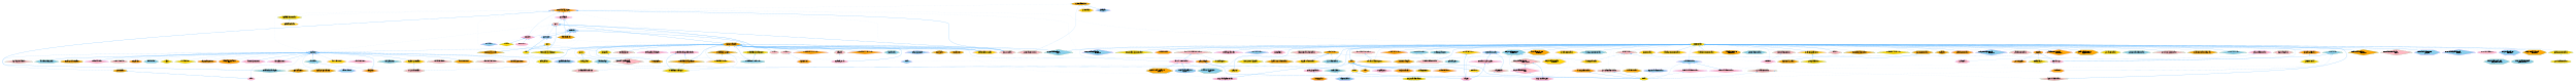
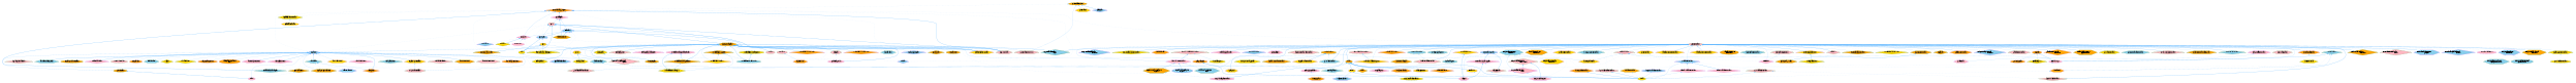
  digraph {
    node [color=darkgreen fillcolor=lightpink fontname=Helvetica fontsize=10 shape=hexagon style=filled]
    edge [color=steelblue1 dir=back fontname=Helvetica fontsize=10 labelfontname=Helvetica labelfontsize=10 style=dotted]
    n1 [fillcolor=orange fontcolor=black height=0.2 label="MallocBinnedCommon.h" shape=ellipse width=0.4]
    n2 [color=purple fillcolor=orange height=0.2 label="ConcurrentLinearAllocator.h" shape=diamond width=0.4]
    n3 [height=0.2 label="MallocBinnedCommonUtils.h" width=0.4]
    n4 [color=purple fillcolor=gold height=0.2 label="MallocBinned2.h" width=0.4]
    n5 [color=purple fillcolor=skyblue height=0.2 label="PageCache.h" shape=diamond width=0.4]
-   n6 [fillcolor=gold height=0.2 label="ActorComponent.h" shape=ellipse width=0.4]
+   n6 [height=0.2 label="ActorComponent.h" shape=ellipse width=0.4]
    n7 [color=purple height=0.2 label="Coroutine.h" shape=diamond width=0.4]
    n8 [color=purple fillcolor=skyblue height=0.2 label="IoStore.h" shape=diamond width=0.4]
    n9 [height=0.2 label="LocalWorkQueue.h" width=0.4]
    n10 [color=purple fillcolor=skyblue height=0.2 label="ParallelFor.h" shape=ellipse width=0.4]
    n11 [color=purple fillcolor=gold height=0.2 label="QueuedThreadPoolWrapper.h" width=0.4]
    n12 [fillcolor=skyblue height=0.2 label="SceneRenderBuilderInterface.h" shape=diamond width=0.4]
    n13 [fillcolor=gold height=0.2 label="StateTreeExecutionContext.h" width=0.4]
    n14 [fillcolor=orange height=0.2 label="TaskConcurrencyLimiter.h" shape=diamond width=0.4]
    n15 [color=purple height=0.2 label="TaskDelegate.h" shape=diamond width=0.4]
    n16 [color=purple fillcolor=skyblue height=0.2 label="TaskPrivate.h" shape=ellipse width=0.4]
    n17 [fillcolor=orange height=0.2 label="TaskGraphInterfaces.h" width=0.4]
    n18 [height=0.2 label="AIPerceptionComponent.h" width=0.4]
    n19 [color=purple fillcolor=orange height=0.2 label="AIPerceptionStimuliSource\lComponent.h" shape=diamond width=0.4]
    n20 [fillcolor=orange height=0.2 label="ActorTextureStreamingBuild\lDataComponent.h" width=0.4]
    n21 [fillcolor=gold height=0.2 label="AnimNextComponent.h" width=0.4]
    n22 [fillcolor=skyblue height=0.2 label="ApplicationLifecycleComponent.h" width=0.4]
    n23 [height=0.2 label="AsyncPhysicsInputComponent.h" shape=diamond width=0.4]
    n24 [fillcolor=orange height=0.2 label="BlackboardComponent.h" width=0.4]
    n25 [fillcolor=orange height=0.2 label="BlueprintComponentNodeSpawner.h" width=0.4]
    n26 [color=purple fillcolor=gold height=0.2 label="BlueprintGraphDefinitions.h" shape=diamond width=0.4]
    n27 [fillcolor=skyblue height=0.2 label="BoundsCopyComponent.h" shape=diamond width=0.4]
    n28 [color=purple fillcolor=gold height=0.2 label="BrainComponent.h" width=0.4]
    n29 [height=0.2 label="ChaosMoverBackend.h" width=0.4]
    n30 [color=purple fillcolor=orange height=0.2 label="Character.h" shape=ellipse width=0.4]
    n31 [color=purple height=0.2 label="EngineMinimal.h" shape=ellipse width=0.4]
    n32 [fillcolor=orange height=0.2 label="ClusterUnionReplicatedProxy\lComponent.h" shape=diamond width=0.4]
    n33 [color=purple fillcolor=orange height=0.2 label="ComponentAssetBroker.h" width=0.4]
    n34 [height=0.2 label="ComponentEditorContextMenu\lContex.h" shape=diamond width=0.4]
    n35 [color=purple fillcolor=gold height=0.2 label="ComponentEditorUtils.h" shape=diamond width=0.4]
    n36 [color=purple fillcolor=skyblue height=0.2 label="ComponentElementEditorCopy\lAndPaste.h" width=0.4]
    n37 [color=purple fillcolor=skyblue height=0.2 label="ComponentRecreateRenderState\lContext.h" shape=diamond width=0.4]
    n38 [color=purple height=0.2 label="ComponentTypeRegistry.h" shape=ellipse width=0.4]
    n39 [color=purple fillcolor=skyblue height=0.2 label="ComponentVisualizer.h" shape=ellipse width=0.4]
    n40 [fillcolor=skyblue height=0.2 label="DisplayClusterConfiguration\lTypes_ICVFX.h" width=0.4]
    n41 [fillcolor=orange height=0.2 label="DisplayClusterPreviewShare\lComponent.h" width=0.4]
    n42 [color=purple fillcolor=skyblue height=0.2 label="DisplayClusterStageActor\lComponent.h" width=0.4]
    n43 [color=purple fillcolor=skyblue height=0.2 label="DisplayClusterStageGeometry\lComponent.h" shape=diamond width=0.4]
    n44 [fillcolor=gold height=0.2 label="DisplayClusterSyncTickComponent.h" shape=diamond width=0.4]
    n45 [color=purple fillcolor=orange height=0.2 label="DlgReferenceTree.h" width=0.4]
    n46 [fillcolor=gold height=0.2 label="GameplayTasksComponent.h" width=0.4]
    n47 [fillcolor=skyblue height=0.2 label="InputComponent.h" shape=diamond width=0.4]
    n48 [color=purple height=0.2 label="KismetReinstanceUtilities.h" shape=diamond width=0.4]
    n49 [color=purple fillcolor=skyblue height=0.2 label="LODSyncComponent.h" shape=diamond width=0.4]
    n50 [color=purple height=0.2 label="LandscapeEdit.h" width=0.4]
    n51 [fillcolor=orange height=0.2 label="Level.h" shape=ellipse width=0.4]
    n52 [fillcolor=skyblue height=0.2 label="MarkActorRenderStateDirty\lTask.h" shape=diamond width=0.4]
    n53 [color=purple fillcolor=gold height=0.2 label="MaterialList.h" width=0.4]
    n54 [height=0.2 label="MetasoundOfflinePlayerComponent.h" width=0.4]
    n55 [color=purple height=0.2 label="ModularVehicleBaseComponent.h" shape=ellipse width=0.4]
    n56 [color=purple fillcolor=skyblue height=0.2 label="MovementComponent.h" shape=diamond width=0.4]
    n57 [height=0.2 label="PathFollowingComponent.h" shape=diamond width=0.4]
    n58 [fillcolor=orange height=0.2 label="MoverComponent.h" shape=ellipse width=0.4]
    n59 [fillcolor=skyblue height=0.2 label="NavMoverComponent.h" width=0.4]
    n60 [color=purple fillcolor=orange height=0.2 label="MoverDebugComponent.h" shape=diamond width=0.4]
    n61 [color=purple fillcolor=gold height=0.2 label="MoverNetworkPredictionLiaison.h" shape=diamond width=0.4]
    n62 [fillcolor=skyblue height=0.2 label="MoverStandaloneLiaison.h" shape=ellipse width=0.4]
    n63 [fillcolor=skyblue height=0.2 label="MusicClockComponent.h" shape=ellipse width=0.4]
    n64 [height=0.2 label="MusicTempometerComponent.h" width=0.4]
    n65 [color=purple height=0.2 label="NetworkPhysicsComponent.h" width=0.4]
    n66 [height=0.2 label="NetworkPhysicsSettingsComponent.h" shape=diamond width=0.4]
    n67 [height=0.2 label="NetworkPredictionComponent.h" shape=ellipse width=0.4]
    n68 [fillcolor=orange height=0.2 label="NetworkPredictionPhysics\lComponent.h" width=0.4]
    n69 [height=0.2 label="PawnNoiseEmitterComponent.h" shape=ellipse width=0.4]
    n70 [color=purple fillcolor=gold height=0.2 label="PawnSensingComponent.h" width=0.4]
    n71 [fillcolor=skyblue height=0.2 label="PhysicalAnimationComponent.h" width=0.4]
    n72 [color=purple fillcolor=orange height=0.2 label="PhysicsHandleComponent.h" width=0.4]
    n73 [color=purple fillcolor=gold height=0.2 label="PixelStreaming2InputComponent.h" width=0.4]
    n74 [color=purple fillcolor=gold height=0.2 label="PixelStreamingInputComponent.h" width=0.4]
    n75 [fillcolor=orange height=0.2 label="PixelStreamingSignalling\lComponent.h" shape=ellipse width=0.4]
    n76 [fillcolor=skyblue height=0.2 label="PlatformEventsComponent.h" width=0.4]
    n77 [height=0.2 label="SComponentClassCombo.h" width=0.4]
    n78 [color=purple height=0.2 label="SSCSEditor.h" shape=diamond width=0.4]
    n79 [height=0.2 label="SceneComponent.h" shape=diamond width=0.4]
    n80 [height=0.2 label="Selection.h" shape=diamond width=0.4]
    n81 [fillcolor=orange height=0.2 label="SmartObjectUserComponent.h" shape=diamond width=0.4]
    n82 [fillcolor=gold height=0.2 label="SourceEffectEnvelopeFollower.h" shape=diamond width=0.4]
    n83 [fillcolor=orange height=0.2 label="TimelineComponent.h" width=0.4]
    n84 [fillcolor=orange height=0.2 label="TraceFilter.h" shape=diamond width=0.4]
    n85 [color=purple fillcolor=orange height=0.2 label="WaterTerrainComponent.h" width=0.4]
    n86 [color=purple fillcolor=skyblue height=0.2 label="WorldPartitionStreamingSource\lComponent.h" shape=diamond width=0.4]
    n87 [fillcolor=gold height=0.2 label="CoroEvent.h" shape=diamond width=0.4]
    n88 [fillcolor=gold height=0.2 label="CoroParallelFor.h" width=0.4]
    n89 [color=purple height=0.2 label="CoroSpinLock.h" shape=ellipse width=0.4]
    n90 [color=purple fillcolor=skyblue height=0.2 label="CoroTimeout.h" shape=diamond width=0.4]
    n91 [height=0.2 label="AsyncRegisterLevelContext.cpp" width=0.4]
    n92 [color=purple height=0.2 label="Blend.h" shape=ellipse width=0.4]
    n93 [fillcolor=orange height=0.2 label="CachingMeshSDF.h" shape=diamond width=0.4]
    n94 [fillcolor=gold height=0.2 label="CoreSharedPCH.h" width=0.4]
    n95 [color=purple fillcolor=orange height=0.2 label="DisplaceMesh.h" shape=ellipse width=0.4]
    n96 [height=0.2 label="DynamicMeshOctree3.h" width=0.4]
    n97 [color=purple fillcolor=skyblue height=0.2 label="FastReferenceCollector.h" width=0.4]
    n98 [fillcolor=skyblue height=0.2 label="GeometrySet3.h" width=0.4]
    n99 [fillcolor=gold height=0.2 label="KMeans.h" shape=diamond width=0.4]
    n100 [fillcolor=gold height=0.2 label="KelvinletBrushOp.h" shape=diamond width=0.4]
    n101 [fillcolor=orange height=0.2 label="MarchingCubes.h" shape=ellipse width=0.4]
    n102 [color=purple fillcolor=orange height=0.2 label="MeshAdapterTransforms.h" shape=ellipse width=0.4]
    n103 [color=purple fillcolor=orange height=0.2 label="MeshCaches.h" shape=diamond width=0.4]
    n104 [color=purple fillcolor=orange height=0.2 label="MeshEraseSculptLayerBrush\lOps.h" shape=ellipse width=0.4]
    n105 [color=purple height=0.2 label="MeshGroupPaintBrushOps.h" width=0.4]
    n106 [color=purple height=0.2 label="MeshInflateBrushOps.h" shape=diamond width=0.4]
    n107 [color=purple fillcolor=gold height=0.2 label="MeshMoveBrushOps.h" width=0.4]
    n108 [color=purple height=0.2 label="MeshPinchBrushOps.h" shape=diamond width=0.4]
    n109 [fillcolor=skyblue height=0.2 label="MeshPlaneBrushOps.h" shape=diamond width=0.4]
    n110 [fillcolor=skyblue height=0.2 label="MeshQueries.h" shape=diamond width=0.4]
    n111 [fillcolor=orange height=0.2 label="SparseNarrowBandMeshSDF.h" width=0.4]
    n112 [color=purple fillcolor=skyblue height=0.2 label="SweepingMeshSDF.h" width=0.4]
    n113 [height=0.2 label="MeshRenderBufferSet.h" shape=diamond width=0.4]
    n114 [fillcolor=orange height=0.2 label="MeshSculptBrushOps.h" width=0.4]
-   n115 [height=0.2 label="MeshSmoothingBrushOps.h" shape=diamond width=0.4]
+   n115 [height=0.2 label="MeshSmoothingBrushOps.h" width=0.4]
    n116 [color=purple fillcolor=orange height=0.2 label="MeshVertexPaintBrushOps.h" shape=ellipse width=0.4]
    n117 [height=0.2 label="ParallelTransformReduce.h" shape=diamond width=0.4]
    n118 [fillcolor=skyblue height=0.2 label="RemoveOccludedTriangles.h" width=0.4]
    n119 [color=purple fillcolor=gold height=0.2 label="SparseDynamicOctree3.h" width=0.4]
    n120 [fillcolor=orange height=0.2 label="SparseDynamicPointOctree3.h" shape=ellipse width=0.4]
    n121 [color=purple height=0.2 label="SubRegionRemesher.h" shape=diamond width=0.4]
    n122 [height=0.2 label="UniformMirrorSolver.h" shape=ellipse width=0.4]
    n123 [color=purple fillcolor=gold height=0.2 label="StateTreePropertyRef.h" shape=ellipse width=0.4]
    n124 [fillcolor=orange height=0.2 label="ReserveScheduler.h" width=0.4]
    n125 [color=purple fillcolor=skyblue height=0.2 label="Scheduler.h" width=0.4]
    n126 [height=0.2 label="Task.h" width=0.4]
    n127 [fillcolor=gold height=0.2 label="Pipe.h" shape=ellipse width=0.4]
    n128 [color=purple fillcolor=gold height=0.2 label="Task.h" shape=ellipse width=0.4]
    n129 [fillcolor=gold height=0.2 label="DisplayClusterNetConnection.h" shape=ellipse width=0.4]
    n130 [fillcolor=skyblue height=0.2 label="RenderingThread.h" width=0.4]
    n131 [fillcolor=gold height=0.2 label="IoDispatcher.h" width=0.4]
    n132 [fillcolor=gold height=0.2 label="PrecomputedMeshWeightData.h" shape=diamond width=0.4]
    n133 [color=purple height=0.2 label="ShaderCodeArchive.h" shape=ellipse width=0.4]
    n134 [color=purple fillcolor=gold height=0.2 label="Async.h" width=0.4]
    n135 [height=0.2 label="IPlatformFileManagedStorage\lWrapper.h" shape=diamond width=0.4]
    n136 [height=0.2 label="BodySetup.h" shape=ellipse width=0.4]
    n137 [color=purple fillcolor=orange height=0.2 label="ChaosCooking.h" width=0.4]
    n138 [height=0.2 label="ContentStreaming.h" shape=diamond width=0.4]
    n139 [height=0.2 label="FileCache.h" width=0.4]
    n140 [color=purple height=0.2 label="GenericAccessibleInterfaces.h" shape=diamond width=0.4]
    n141 [color=purple fillcolor=orange height=0.2 label="MaterialInterface.h" shape=ellipse width=0.4]
    n142 [height=0.2 label="Modules.h" shape=ellipse width=0.4]
    n143 [fillcolor=orange height=0.2 label="MovieSceneComponentAccessors.h" shape=diamond width=0.4]
    n144 [fillcolor=gold height=0.2 label="MovieSceneEntitySystemTask.h" width=0.4]
    n145 [color=purple fillcolor=orange height=0.2 label="MovieSceneDecompositionQuery.h" shape=diamond width=0.4]
    n146 [fillcolor=orange height=0.2 label="MovieSceneEntityManager.h" shape=diamond width=0.4]
    n147 [color=purple fillcolor=gold height=0.2 label="MovieSceneEntitySystem.h" shape=diamond width=0.4]
    n148 [fillcolor=skyblue height=0.2 label="MovieSceneEntitySystemLinker.h" shape=ellipse width=0.4]
    n149 [fillcolor=gold height=0.2 label="MovieSceneEntitySystemGraphs.h" shape=ellipse width=0.4]
    n150 [color=purple fillcolor=orange height=0.2 label="MovieSceneEntitySystemRunner.h" shape=diamond width=0.4]
    n151 [color=purple height=0.2 label="MovieSceneSystemTaskDependencies.h" shape=ellipse width=0.4]
    n152 [fillcolor=skyblue height=0.2 label="ParticleSystem.h" width=0.4]
    n153 [fillcolor=orange height=0.2 label="RHIStaticStates.h" shape=ellipse width=0.4]
    n154 [color=purple fillcolor=skyblue height=0.2 label="SlateApplicationBase.h" shape=diamond width=0.4]
    n155 [fillcolor=orange height=0.2 label="TasksProfiler.h" shape=diamond width=0.4]
    n156 [fillcolor=orange height=0.2 label="VirtualTexturing.h" shape=ellipse width=0.4]
    n157 [fillcolor=orange height=0.2 label="BlackboardKeyAllTypes.h" width=0.4]
    n158 [color=purple height=0.2 label="ValueOrBBKey.h" width=0.4]
    n159 [fillcolor=gold height=0.2 label="AnimGraphDefinitions.h" shape=diamond width=0.4]
    n160 [color=purple fillcolor=orange height=0.2 label="ArchVisCharacter.h" shape=ellipse width=0.4]
    n161 [fillcolor=gold height=0.2 label="EQSTestingPawn.h" shape=diamond width=0.4]
    n162 [fillcolor=gold height=0.2 label="Engine.h" shape=ellipse width=0.4]
    n163 [fillcolor=gold height=0.2 label="AudioEditorModule.h" width=0.4]
    n164 [fillcolor=skyblue height=0.2 label="PackedLevelActor.h" shape=ellipse width=0.4]
    n165 [color=purple height=0.2 label="UnrealEd.h" width=0.4]
    n166 [color=purple height=0.2 label="ComponentVisualizerManager.h" shape=diamond width=0.4]
    n167 [height=0.2 label="UnrealEdEngine.h" shape=diamond width=0.4]
    n168 [color=purple height=0.2 label="DisplayClusterConfiguration\lTypes.h" shape=diamond width=0.4]
    n169 [color=purple height=0.2 label="DisplayClusterRootActor.h" width=0.4]
    n170 [height=0.2 label="DisplayClusterConfiguration\lTypes_Viewport.h" shape=diamond width=0.4]
    n171 [color=purple fillcolor=gold height=0.2 label="DisplayClusterICVFXCamera\lComponent.h" width=0.4]
    n172 [fillcolor=skyblue height=0.2 label="DisplayClusterChromakeyCard\lStageActorComponent.h" width=0.4]
    n173 [fillcolor=skyblue height=0.2 label="DisplayClusterLightCardStage\lActorComponent.h" shape=ellipse width=0.4]
    n174 [fillcolor=skyblue height=0.2 label="EngineSharedPCH.h" shape=diamond width=0.4]
    n175 [color=purple fillcolor=skyblue height=0.2 label="UnrealEdSharedPCH.h" width=0.4]
    n176 [fillcolor=gold height=0.2 label="AbilitySystemComponent.h" shape=ellipse width=0.4]
    n177 [color=purple fillcolor=orange height=0.2 label="InputSettings.h" width=0.4]
    n178 [color=purple fillcolor=gold height=0.2 label="Editor.h" shape=ellipse width=0.4]
    n179 [color=purple fillcolor=gold height=0.2 label="EngineUtils.h" shape=ellipse width=0.4]
    n180 [color=purple height=0.2 label="ExternalPackageHelper.h" shape=ellipse width=0.4]
    n181 [color=purple fillcolor=orange height=0.2 label="WorldDataLayers.h" width=0.4]
    n182 [color=purple fillcolor=gold height=0.2 label="LevelDragDropOp.h" shape=ellipse width=0.4]
    n183 [color=purple fillcolor=orange height=0.2 label="LevelScriptBlueprint.h" shape=diamond width=0.4]
    n184 [fillcolor=orange height=0.2 label="Types.h" shape=diamond width=0.4]
    n185 [color=purple height=0.2 label="SurfaceIterators.h" shape=diamond width=0.4]
    n186 [color=purple fillcolor=orange height=0.2 label="WorldPartitionHelpers.h" width=0.4]
    n187 [color=purple height=0.2 label="InterpToMovementComponent.h" shape=diamond width=0.4]
    n188 [height=0.2 label="NavMovementComponent.h" shape=diamond width=0.4]
    n189 [color=purple height=0.2 label="ProjectileMovementComponent.h" shape=diamond width=0.4]
    n190 [color=purple fillcolor=skyblue height=0.2 label="RotatingMovementComponent.h" shape=ellipse width=0.4]
    n191 [color=purple fillcolor=gold height=0.2 label="CharacterMoverComponent.h" width=0.4]
    n192 [fillcolor=gold height=0.2 label="MotionWarpingMoverAdapter.h" width=0.4]
    n193 [fillcolor=skyblue height=0.2 label="MoverNetworkPhysicsLiaison\lBase.h" width=0.4]
    n194 [fillcolor=orange height=0.2 label="PathedPhysicsMoverComponent.h" width=0.4]
    n195 [color=purple fillcolor=gold height=0.2 label="PhysicsStanceModifier.h" width=0.4]
    n196 [fillcolor=orange height=0.2 label="MusicClockDriverBase.h" width=0.4]
    n197 [fillcolor=orange height=0.2 label="ChaosSimModuleManagerAsync\lCallback.h" width=0.4]
    n198 [color=purple fillcolor=skyblue height=0.2 label="ChaosVehicleManagerAsync\lCallback.h" shape=ellipse width=0.4]
    n199 [fillcolor=gold height=0.2 label="PhysicsReplication.h" shape=ellipse width=0.4]
    n200 [color=purple height=0.2 label="BehaviorTreeComponent.h" width=0.4]
    n1 -> n2
    n1 -> n3 [style=solid]
    n1 -> n4 [style=solid]
    n1 -> n5 [style=bold]
    n2 -> n6
    n2 -> n7 [style=solid]
    n2 -> n8
    n2 -> n9 [style=bold]
    n2 -> n10
    n2 -> n11
    n2 -> n12 [style=bold]
    n2 -> n13
    n2 -> n14
    n2 -> n15 [style=bold]
    n2 -> n16
    n2 -> n17
    n6 -> n18 [style=solid]
    n6 -> n19 [style=bold]
    n6 -> n20 [style=bold]
    n6 -> n21 [style=solid]
    n6 -> n22
    n6 -> n23 [style=bold]
    n6 -> n24 [style=solid]
    n6 -> n25 [style=solid]
    n6 -> n26 [style=bold]
    n6 -> n27 [style=bold]
    n6 -> n28
    n6 -> n29
    n6 -> n30
    n6 -> n31 [style=solid]
    n6 -> n32 [style=bold]
    n6 -> n33 [style=bold]
    n6 -> n34
    n6 -> n35
    n6 -> n36 [style=bold]
    n6 -> n37
    n6 -> n38
    n6 -> n39
    n6 -> n40 [style=bold]
    n6 -> n41 [style=bold]
    n6 -> n42
    n6 -> n43
    n6 -> n44 [style=bold]
    n6 -> n45 [style=bold]
    n6 -> n46 [style=solid]
    n6 -> n47
    n6 -> n48 [style=bold]
    n6 -> n49
    n6 -> n50 [style=solid]
    n6 -> n51 [style=bold]
    n6 -> n52 [style=bold]
    n6 -> n53 [style=bold]
    n6 -> n54
    n6 -> n55 [style=bold]
    n6 -> n56 [style=solid]
    n6 -> n57 [style=bold]
    n6 -> n58
    n6 -> n59 [style=bold]
    n6 -> n60 [style=bold]
    n6 -> n61 [style=solid]
    n6 -> n62
    n6 -> n63 [style=bold]
    n6 -> n64 [style=bold]
    n6 -> n65 [style=solid]
    n6 -> n66 [style=solid]
    n6 -> n67
    n6 -> n68 [style=bold]
    n6 -> n69
    n6 -> n70 [style=solid]
    n6 -> n71 [style=bold]
    n6 -> n72
    n6 -> n73 [style=bold]
    n6 -> n74 [style=bold]
    n6 -> n75
    n6 -> n76
    n6 -> n77 [style=solid]
    n6 -> n78 [style=solid]
    n6 -> n79 [style=solid]
    n6 -> n80 [style=bold]
    n6 -> n81 [style=solid]
    n6 -> n82
    n6 -> n83
    n6 -> n84 [style=solid]
    n6 -> n85 [style=bold]
    n6 -> n86 [style=solid]
    n7 -> n87 [style=bold]
    n7 -> n88
    n7 -> n89 [style=solid]
    n7 -> n90
    n10 -> n88
    n10 -> n91
    n10 -> n92 [style=solid]
    n10 -> n93
    n10 -> n94
    n10 -> n95 [style=solid]
    n10 -> n96 [style=solid]
    n10 -> n97 [style=solid]
    n10 -> n98 [style=solid]
    n10 -> n99
    n10 -> n100 [style=solid]
    n10 -> n101 [style=solid]
    n10 -> n102 [style=solid]
    n10 -> n103 [style=bold]
    n10 -> n104 [style=solid]
    n10 -> n105 [style=bold]
    n10 -> n106 [style=bold]
    n10 -> n107 [style=solid]
    n10 -> n108
    n10 -> n109
    n10 -> n110 [style=bold]
    n10 -> n111 [style=solid]
    n10 -> n112
    n10 -> n113
    n10 -> n114 [style=bold]
    n10 -> n115
    n10 -> n116 [style=solid]
    n10 -> n117
    n10 -> n118 [style=bold]
    n10 -> n119 [style=bold]
    n10 -> n120
    n10 -> n121 [style=bold]
    n10 -> n122 [style=solid]
    n13 -> n123 [style=solid]
    n15 -> n124 [style=bold]
    n15 -> n125 [style=solid]
    n15 -> n126 [style=solid]
    n16 -> n17
    n16 -> n127 [style=bold]
    n16 -> n128
    n17 -> n3 [style=solid]
    n17 -> n9 [style=bold]
    n17 -> n10 [style=solid]
    n17 -> n11 [style=bold]
    n17 -> n52 [style=bold]
    n17 -> n94 [style=bold]
    n17 -> n97
    n17 -> n129
    n17 -> n130 [style=solid]
    n17 -> n131 [style=solid]
    n17 -> n132 [style=bold]
    n17 -> n133 [style=bold]
    n17 -> n134 [style=solid]
    n17 -> n135 [style=solid]
    n17 -> n136
    n17 -> n137
    n17 -> n138 [style=bold]
    n17 -> n139 [style=bold]
    n17 -> n140
    n17 -> n141 [style=solid]
    n17 -> n142 [style=bold]
    n17 -> n143 [style=bold]
    n17 -> n144
    n17 -> n145 [style=bold]
    n17 -> n146 [style=solid]
    n17 -> n147 [style=solid]
    n17 -> n148 [style=bold]
    n17 -> n149 [style=solid]
    n17 -> n150 [style=bold]
    n17 -> n151
    n17 -> n152
    n17 -> n153 [style=bold]
    n17 -> n154 [style=solid]
    n17 -> n155
    n17 -> n156 [style=solid]
    n24 -> n157 [style=bold]
    n24 -> n158
    n26 -> n159 [style=bold]
    n28 -> n157
    n30 -> n31 [style=bold]
    n30 -> n160 [style=solid]
    n30 -> n161 [style=solid]
    n31 -> n162
    n33 -> n163
    n35 -> n164
    n35 -> n165 [style=bold]
    n39 -> n165 [style=solid]
    n39 -> n166 [style=bold]
    n39 -> n167 [style=bold]
    n40 -> n168 [style=solid]
    n40 -> n169
    n40 -> n170
    n40 -> n171 [style=solid]
    n42 -> n172
    n42 -> n173 [style=solid]
    n46 -> n176
    n47 -> n31 [style=bold]
    n47 -> n174
    n47 -> n177 [style=solid]
    n51 -> n91 [style=solid]
    n51 -> n162 [style=bold]
    n51 -> n174
    n51 -> n178 [style=bold]
    n51 -> n179 [style=bold]
    n51 -> n180 [style=solid]
    n51 -> n181
    n51 -> n182 [style=solid]
    n51 -> n183 [style=solid]
    n51 -> n184 [style=solid]
    n51 -> n185 [style=solid]
    n51 -> n186 [style=bold]
    n56 -> n162 [style=solid]
    n56 -> n187 [style=bold]
    n56 -> n188
    n56 -> n189 [style=solid]
    n56 -> n190
    n58 -> n59 [style=solid]
    n58 -> n191 [style=bold]
    n58 -> n192
    n58 -> n193 [style=solid]
    n58 -> n194 [style=solid]
    n58 -> n195 [style=solid]
    n63 -> n64 [style=solid]
    n63 -> n196
    n65 -> n193 [style=solid]
    n65 -> n197 [style=bold]
    n65 -> n198 [style=bold]
    n66 -> n65 [style=bold]
    n66 -> n199 [style=solid]
    n67 -> n61 [style=bold]
    n69 -> n162 [style=bold]
    n72 -> n162 [style=bold]
    n77 -> n78 [style=solid]
    n79 -> n31 [style=solid]
    n79 -> n56
    n79 -> n78
    n79 -> n174
    n79 -> n195 [style=solid]
    n83 -> n162
    n93 -> n92
    n101 -> n92 [style=bold]
    n110 -> n93
    n110 -> n96
    n110 -> n103 [style=solid]
    n110 -> n111
    n110 -> n112
    n119 -> n96 [style=solid]
    n125 -> n7 [style=solid]
    n125 -> n9 [style=solid]
    n125 -> n10
    n125 -> n11 [style=bold]
    n125 -> n16 [style=bold]
    n125 -> n124 [style=bold]
    n125 -> n127
    n126 -> n7
    n126 -> n9 [style=bold]
    n126 -> n10
    n126 -> n11 [style=bold]
    n126 -> n16 [style=solid]
    n126 -> n17 [style=bold]
    n126 -> n125
    n126 -> n127 [style=bold]
    n126 -> n128
    n127 -> n130 [style=solid]
    n128 -> n14 [style=bold]
    n128 -> n127 [style=bold]
    n128 -> n131 [style=solid]
    n128 -> n132 [style=solid]
    n130 -> n12
    n130 -> n174 [style=solid]
    n131 -> n8
    n131 -> n133
    n134 -> n88 [style=bold]
    n134 -> n135 [style=solid]
    n136 -> n137 [style=solid]
    n139 -> n133
    n141 -> n53 [style=solid]
    n141 -> n162 [style=bold]
    n141 -> n174
    n143 -> n144 [style=solid]
    n146 -> n143
    n146 -> n144 [style=solid]
    n146 -> n147 [style=solid]
    n146 -> n148 [style=solid]
    n149 -> n148 [style=bold]
    n151 -> n143 [style=bold]
    n151 -> n144 [style=bold]
    n153 -> n174
    n166 -> n165 [style=bold]
    n166 -> n167
    n167 -> n165
    n168 -> n129
    n168 -> n169 [style=solid]
    n170 -> n168 [style=bold]
    n170 -> n169 [style=bold]
    n174 -> n175
    n177 -> n162
    n178 -> n165 [style=bold]
    n178 -> n175 [style=solid]
    n179 -> n162
    n180 -> n181
    n188 -> n57
    n188 -> n162 [style=solid]
    n189 -> n162 [style=solid]
    n190 -> n162 [style=solid]
    n197 -> n55
    n200 -> n158 [style=solid]
  }
